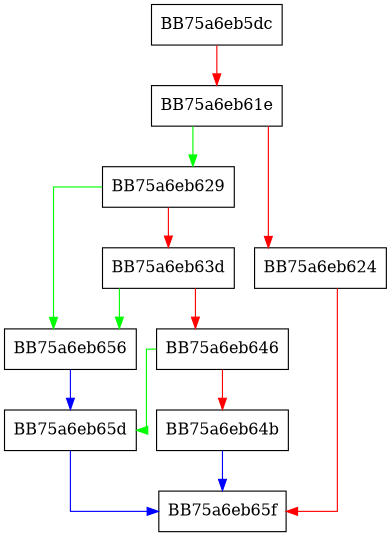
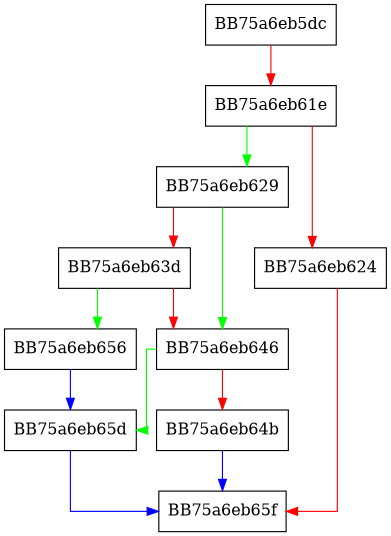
  digraph {
    splines=ortho
    node [shape=box]
    edge [color=red]
    BB75a6eb5dc
    BB75a6eb61e
    BB75a6eb629
    BB75a6eb656
    BB75a6eb63d
    BB75a6eb624
    BB75a6eb65d
    BB75a6eb646
    BB75a6eb65f
    BB75a6eb64b
    BB75a6eb5dc -> BB75a6eb61e
    BB75a6eb61e -> BB75a6eb629 [color=green]
    BB75a6eb61e -> BB75a6eb624
-   BB75a6eb629 -> BB75a6eb656 [color=green]
+   BB75a6eb629 -> BB75a6eb646 [color=green]
    BB75a6eb629 -> BB75a6eb63d
    BB75a6eb656 -> BB75a6eb65d [color=blue]
    BB75a6eb63d -> BB75a6eb656 [color=green]
    BB75a6eb63d -> BB75a6eb646
    BB75a6eb624 -> BB75a6eb65f
    BB75a6eb65d -> BB75a6eb65f [color=blue]
    BB75a6eb646 -> BB75a6eb65d [color=green]
    BB75a6eb646 -> BB75a6eb64b
    BB75a6eb64b -> BB75a6eb65f [color=blue]
  }
